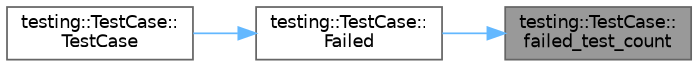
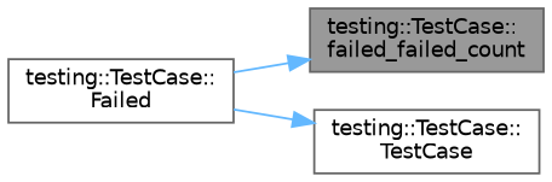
  digraph {
    rankdir=RL
    node [color=grey40 fillcolor=white fontname=Helvetica fontsize=10 shape=box style=filled]
    edge [color=steelblue1 dir=back fontname=Helvetica fontsize=10 labelfontname=Helvetica labelfontsize=10 style=solid]
-   n1 [color=gray40 fillcolor=grey60 fontcolor=black height=0.2 label="testing::TestCase::\lfailed_test_count" width=0.4]
+   n1 [color=gray40 fillcolor=grey60 fontcolor=black height=0.2 label="testing::TestCase::\lfailed_failed_count" width=0.4]
    n2 [height=0.2 label="testing::TestCase::\lFailed" width=0.4]
    n3 [height=0.2 label="testing::TestCase::\lTestCase" width=0.4]
    n1 -> n2
-   n2 -> n3
+   n3 -> n2
  }
